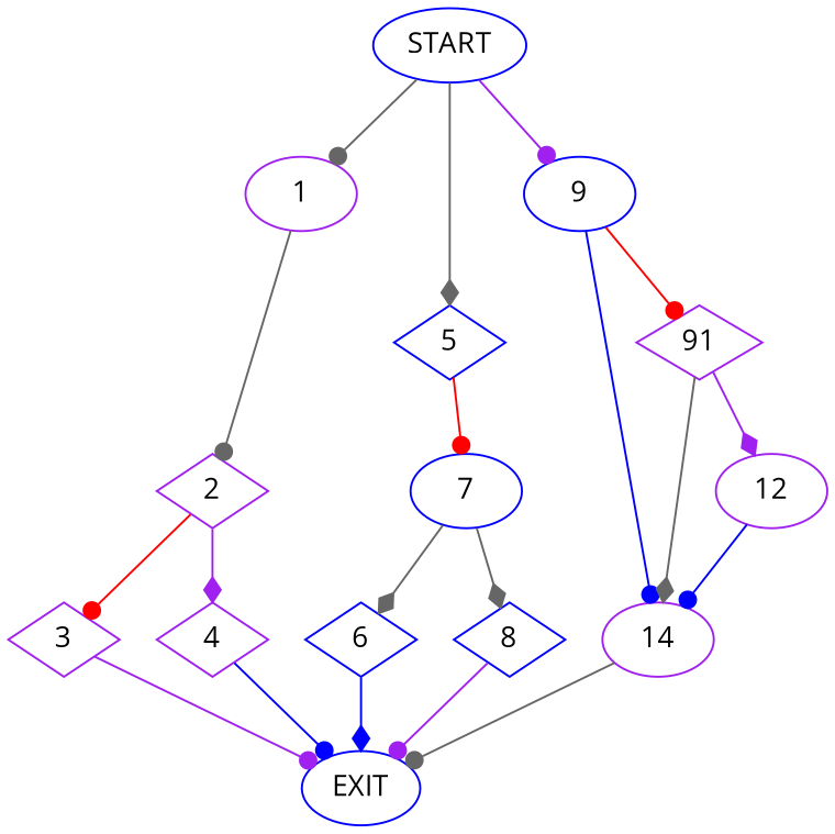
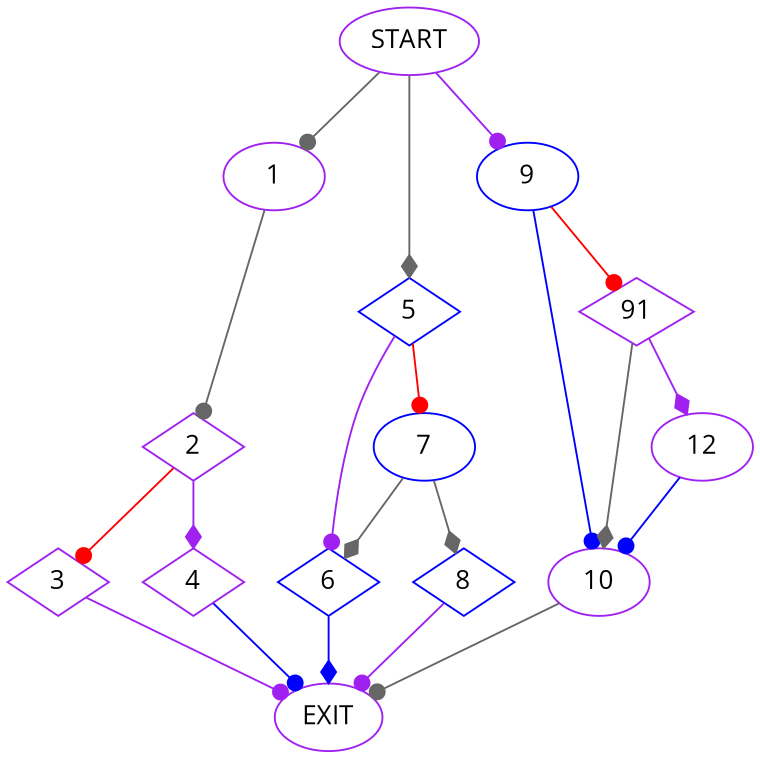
  digraph {
    fontname="Open Sans"
    node [color=blue fontname="Open Sans" shape=ellipse]
    edge [arrowhead=dot color=gray40 fontname="Open Sans"]
-   n1 [label=START]
+   n1 [color=purple label=START]
    1 [color=purple]
    5 [shape=diamond]
    9
    2 [color=purple shape=diamond]
    6 [shape=diamond]
    7
-   10 [color=purple label=14]
+   10 [color=purple]
    n9 [color=purple label=91 shape=diamond]
-   n10 [label=EXIT]
+   n10 [color=purple label=EXIT]
    3 [color=purple shape=diamond]
    4 [color=purple shape=diamond]
    8 [shape=diamond]
    12 [color=purple]
    n1 -> 1
    n1 -> 5 [arrowhead=diamond]
    n1 -> 9 [color=purple]
    1 -> 2
+   5 -> 6 [color=purple]
    5 -> 7 [color=red]
    9 -> 10 [color=blue]
    9 -> n9 [color=red]
    2 -> 3 [color=red]
    2 -> 4 [arrowhead=diamond color=purple]
    6 -> n10 [arrowhead=diamond color=blue]
    7 -> 6 [arrowhead=diamond]
    7 -> 8 [arrowhead=diamond]
    10 -> n10
    n9 -> 10 [arrowhead=diamond]
    n9 -> 12 [arrowhead=diamond color=purple]
    3 -> n10 [color=purple]
    4 -> n10 [color=blue]
    8 -> n10 [color=purple]
    12 -> 10 [color=blue]
  }
